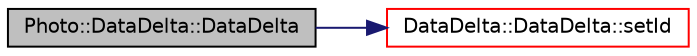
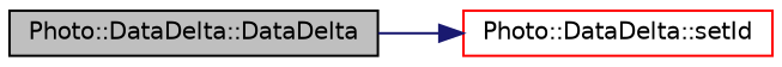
  digraph {
    rankdir=LR
    node [fontname=Helvetica fontsize=10 shape=record style=filled]
    n1 [color=black fillcolor=grey75 fontcolor=black height=0.2 label="Photo::DataDelta::DataDelta" width=0.4]
-   n2 [color=red fillcolor=white height=0.2 label="DataDelta::DataDelta::setId" width=0.4]
+   n2 [color=red fillcolor=white height=0.2 label="Photo::DataDelta::setId" width=0.4]
    n1 -> n2 [color=midnightblue fontname=Helvetica fontsize=10 labelfontname=Helvetica labelfontsize=10 style=solid]
  }
